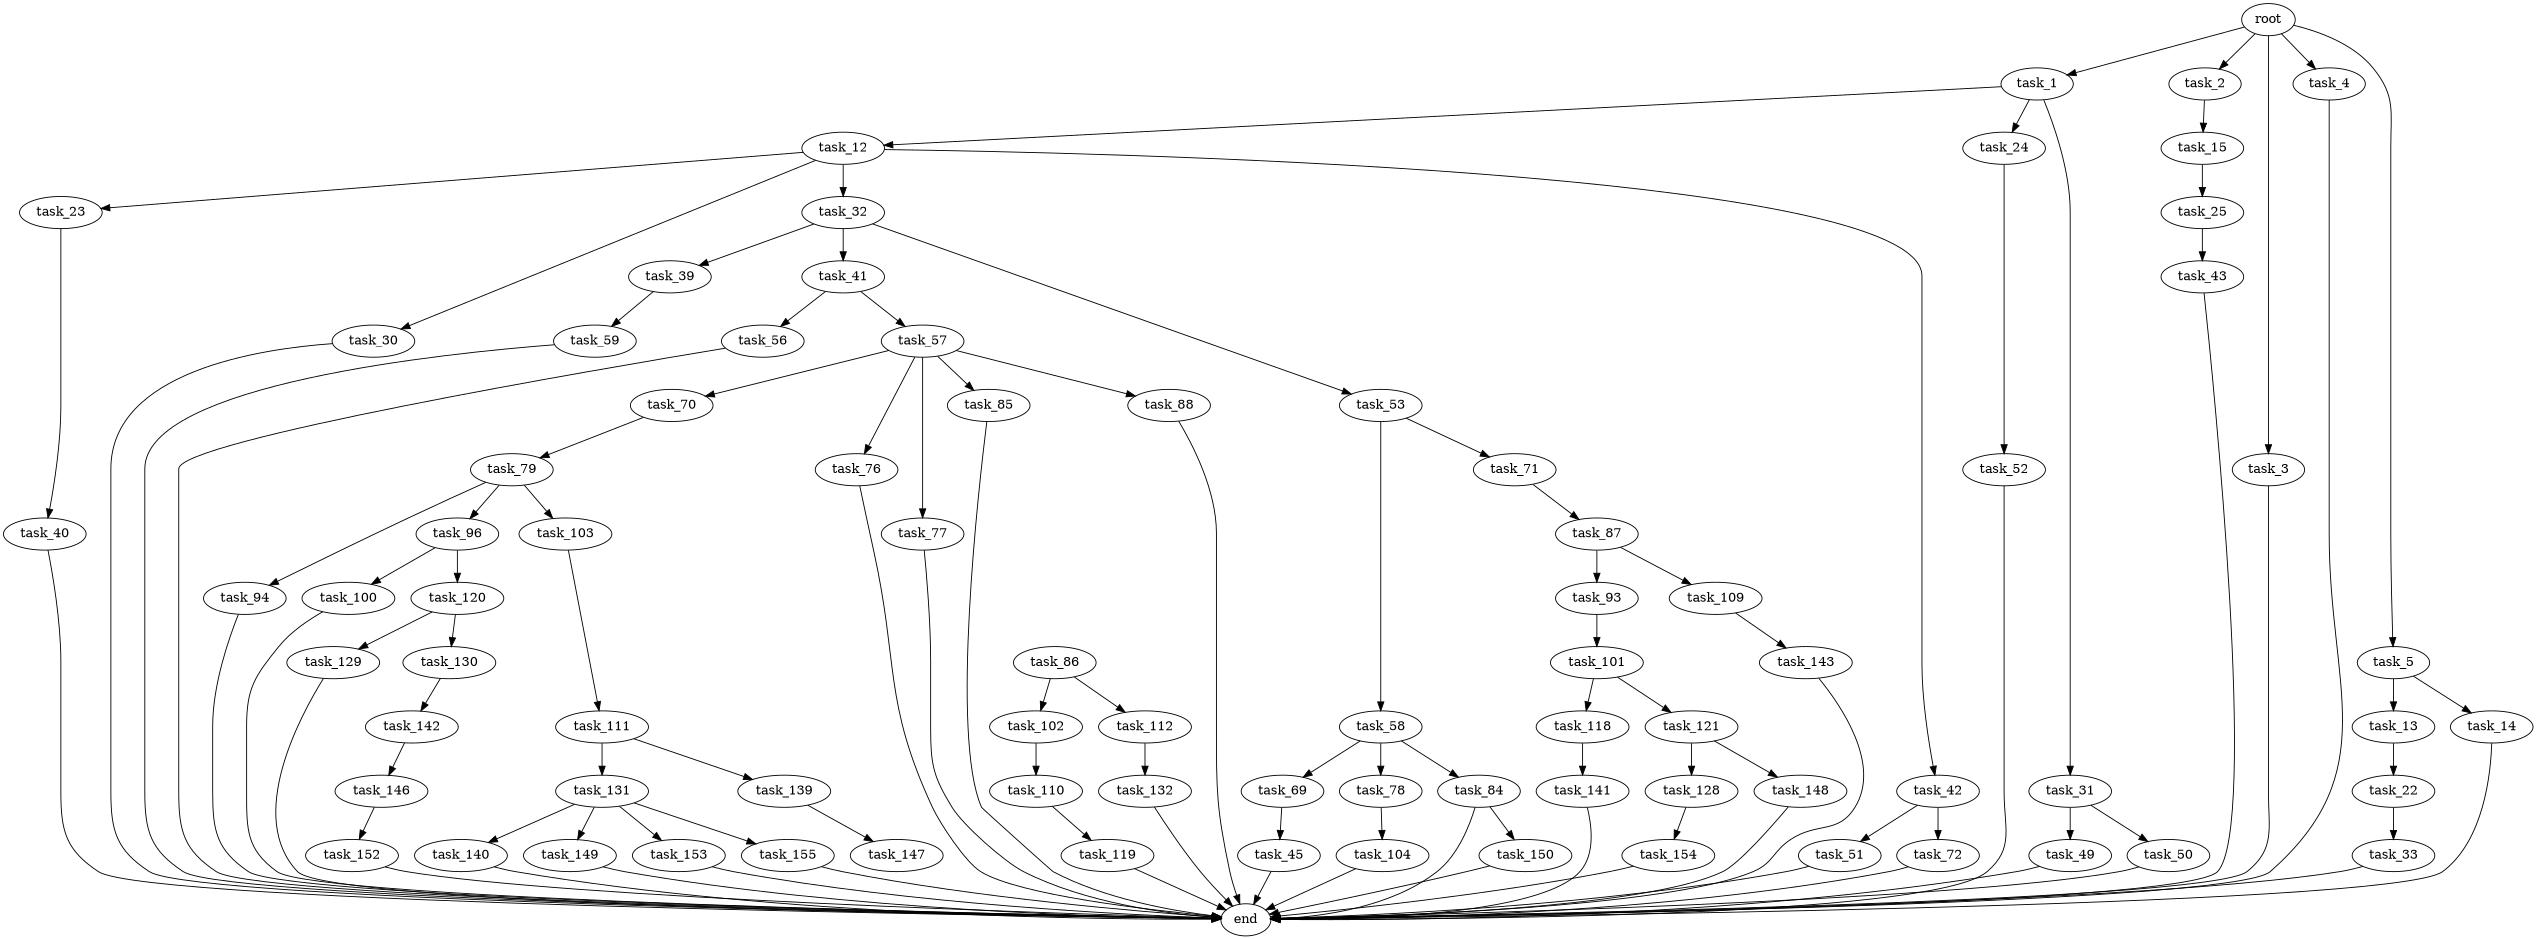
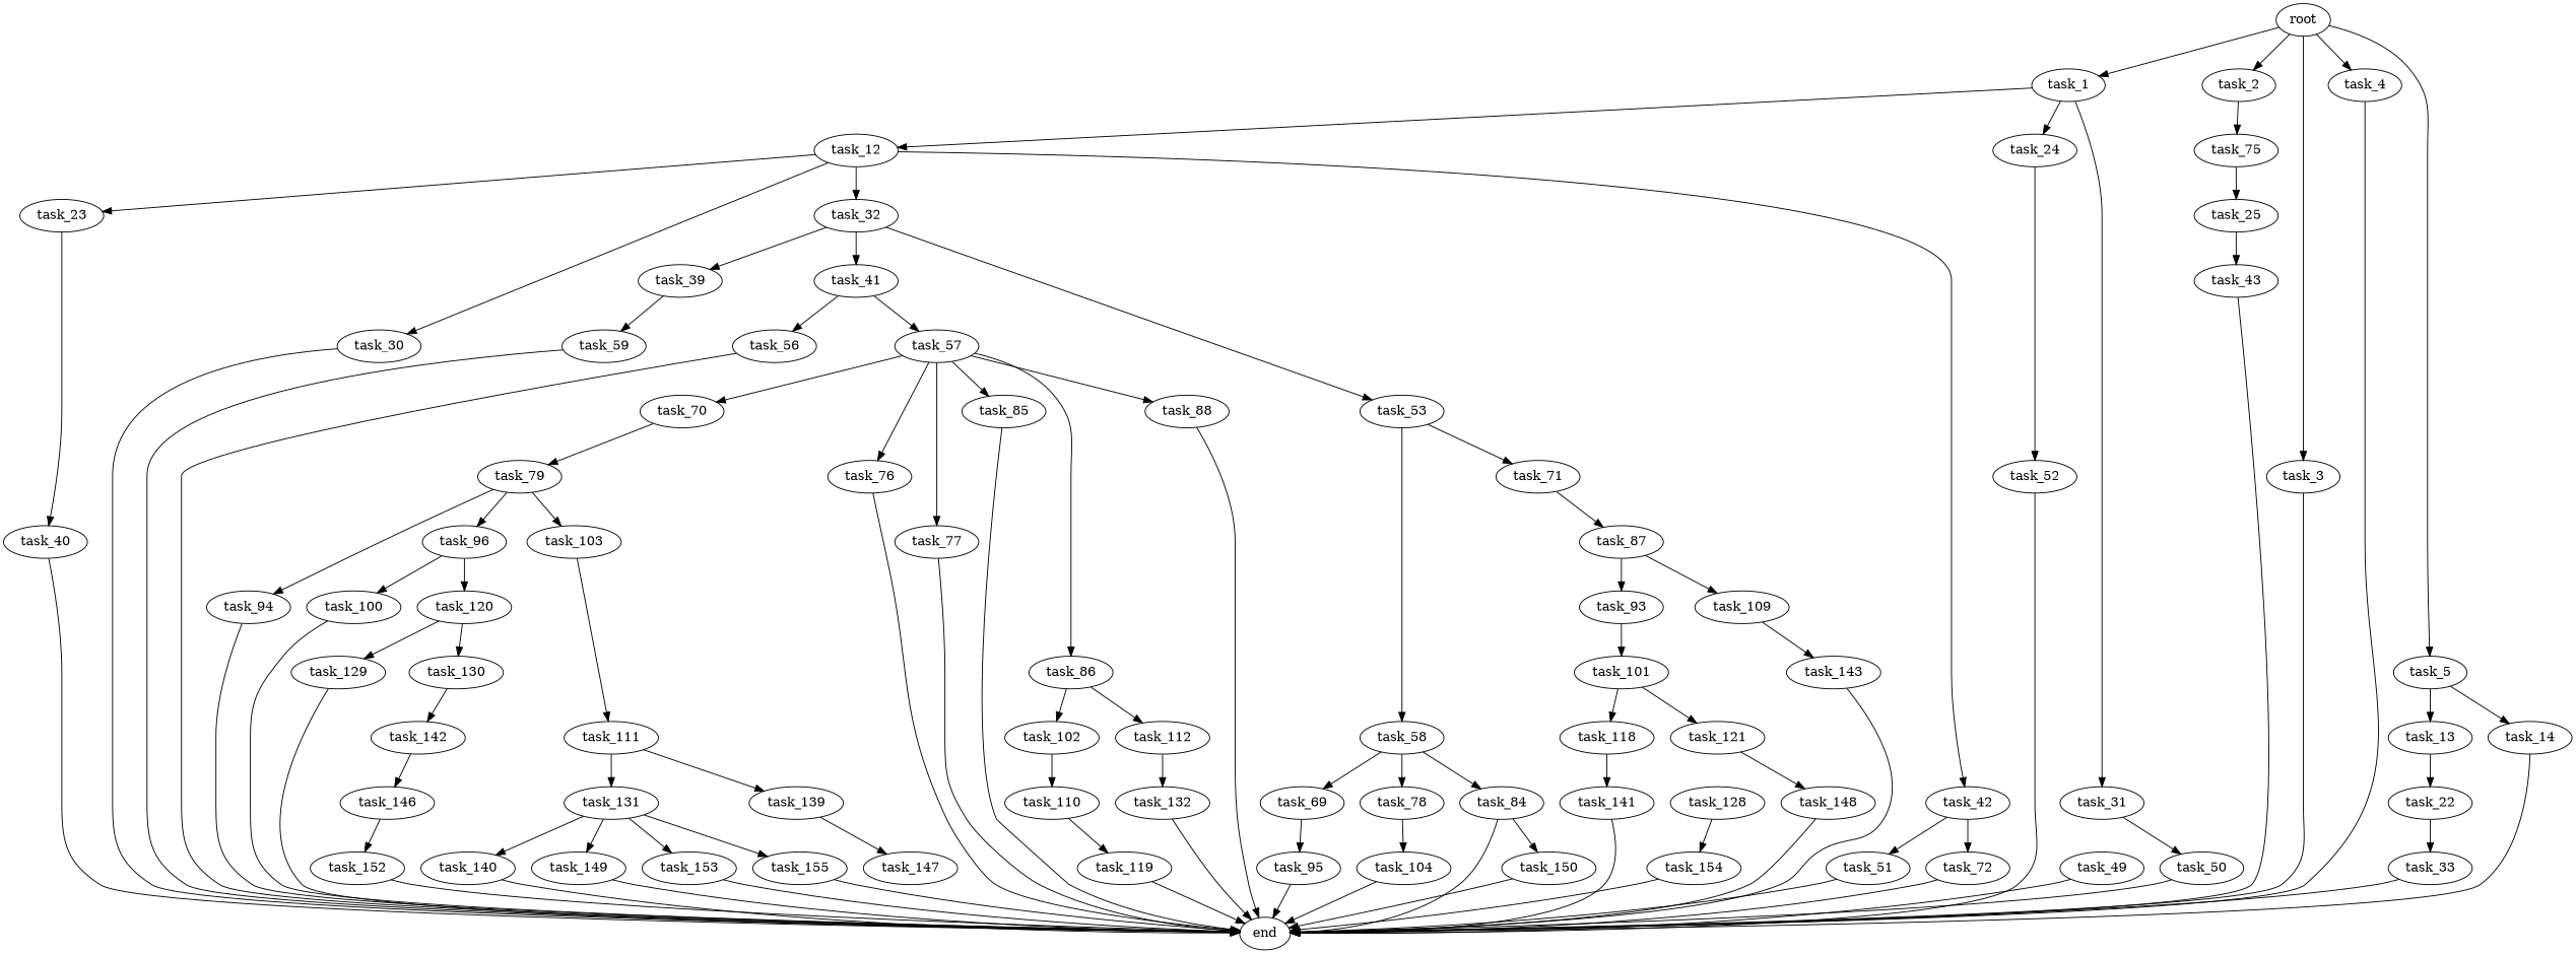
  digraph {
    root
    task_1
    task_2
    task_3
    task_4
    task_5
    task_12
    task_24
    task_31
-   task_15
+   task_15 [label=task_75]
    end
    task_13
    task_14
    task_23
    task_30
    task_32
    task_42
    task_52
    task_49
    task_50
    task_25
    task_22
    task_40
    task_39
    task_41
    task_53
    task_51
    task_72
    task_33
    task_43
    task_59
    task_56
    task_57
    task_58
    task_71
    task_70
    task_76
    task_77
    task_85
    task_86
    task_88
    task_69
    task_78
    task_84
    task_87
    task_79
    task_102
    task_112
-   task_95 [label=task_45]
+   task_95
    task_104
    task_150
    task_94
    task_96
    task_103
    task_93
    task_109
    task_100
    task_120
    task_111
    task_110
    task_132
    task_101
    task_143
    task_118
    task_121
    task_129
    task_130
    task_141
    task_128
    task_148
    task_119
    task_131
    task_139
    task_140
    task_149
    task_153
    task_155
    task_147
    task_142
    task_154
    task_146
    task_152
    root -> task_1
    root -> task_2
    root -> task_3
    root -> task_4
    root -> task_5
    task_1 -> task_12
    task_1 -> task_24
    task_1 -> task_31
    task_2 -> task_15
    task_3 -> end
    task_4 -> end
    task_5 -> task_13
    task_5 -> task_14
    task_12 -> task_23
    task_12 -> task_30
    task_12 -> task_32
    task_12 -> task_42
    task_24 -> task_52
-   task_31 -> task_49
    task_31 -> task_50
    task_15 -> task_25
    task_13 -> task_22
    task_14 -> end
    task_23 -> task_40
    task_30 -> end
    task_32 -> task_39
    task_32 -> task_41
    task_32 -> task_53
    task_42 -> task_51
    task_42 -> task_72
    task_52 -> end
    task_49 -> end
    task_50 -> end
    task_25 -> task_43
    task_22 -> task_33
    task_40 -> end
    task_39 -> task_59
    task_41 -> task_56
    task_41 -> task_57
    task_53 -> task_58
    task_53 -> task_71
    task_51 -> end
    task_72 -> end
    task_33 -> end
    task_43 -> end
    task_59 -> end
    task_56 -> end
    task_57 -> task_70
    task_57 -> task_76
    task_57 -> task_77
    task_57 -> task_85
+   task_57 -> task_86
    task_57 -> task_88
    task_58 -> task_69
    task_58 -> task_78
    task_58 -> task_84
    task_71 -> task_87
    task_70 -> task_79
    task_76 -> end
    task_77 -> end
    task_85 -> end
    task_86 -> task_102
    task_86 -> task_112
    task_88 -> end
    task_69 -> task_95
    task_78 -> task_104
    task_84 -> end
    task_84 -> task_150
    task_87 -> task_93
    task_87 -> task_109
    task_79 -> task_94
    task_79 -> task_96
    task_79 -> task_103
    task_102 -> task_110
    task_112 -> task_132
    task_95 -> end
    task_104 -> end
    task_150 -> end
    task_94 -> end
    task_96 -> task_100
    task_96 -> task_120
    task_103 -> task_111
    task_93 -> task_101
    task_109 -> task_143
    task_100 -> end
    task_120 -> task_129
    task_120 -> task_130
    task_111 -> task_131
    task_111 -> task_139
    task_110 -> task_119
    task_132 -> end
    task_101 -> task_118
    task_101 -> task_121
    task_143 -> end
    task_118 -> task_141
-   task_121 -> task_128
    task_121 -> task_148
    task_129 -> end
    task_130 -> task_142
    task_141 -> end
    task_128 -> task_154
    task_148 -> end
    task_119 -> end
    task_131 -> task_140
    task_131 -> task_149
    task_131 -> task_153
    task_131 -> task_155
    task_139 -> task_147
    task_140 -> end
    task_149 -> end
    task_153 -> end
    task_155 -> end
    task_142 -> task_146
    task_154 -> end
    task_146 -> task_152
    task_152 -> end
  }
